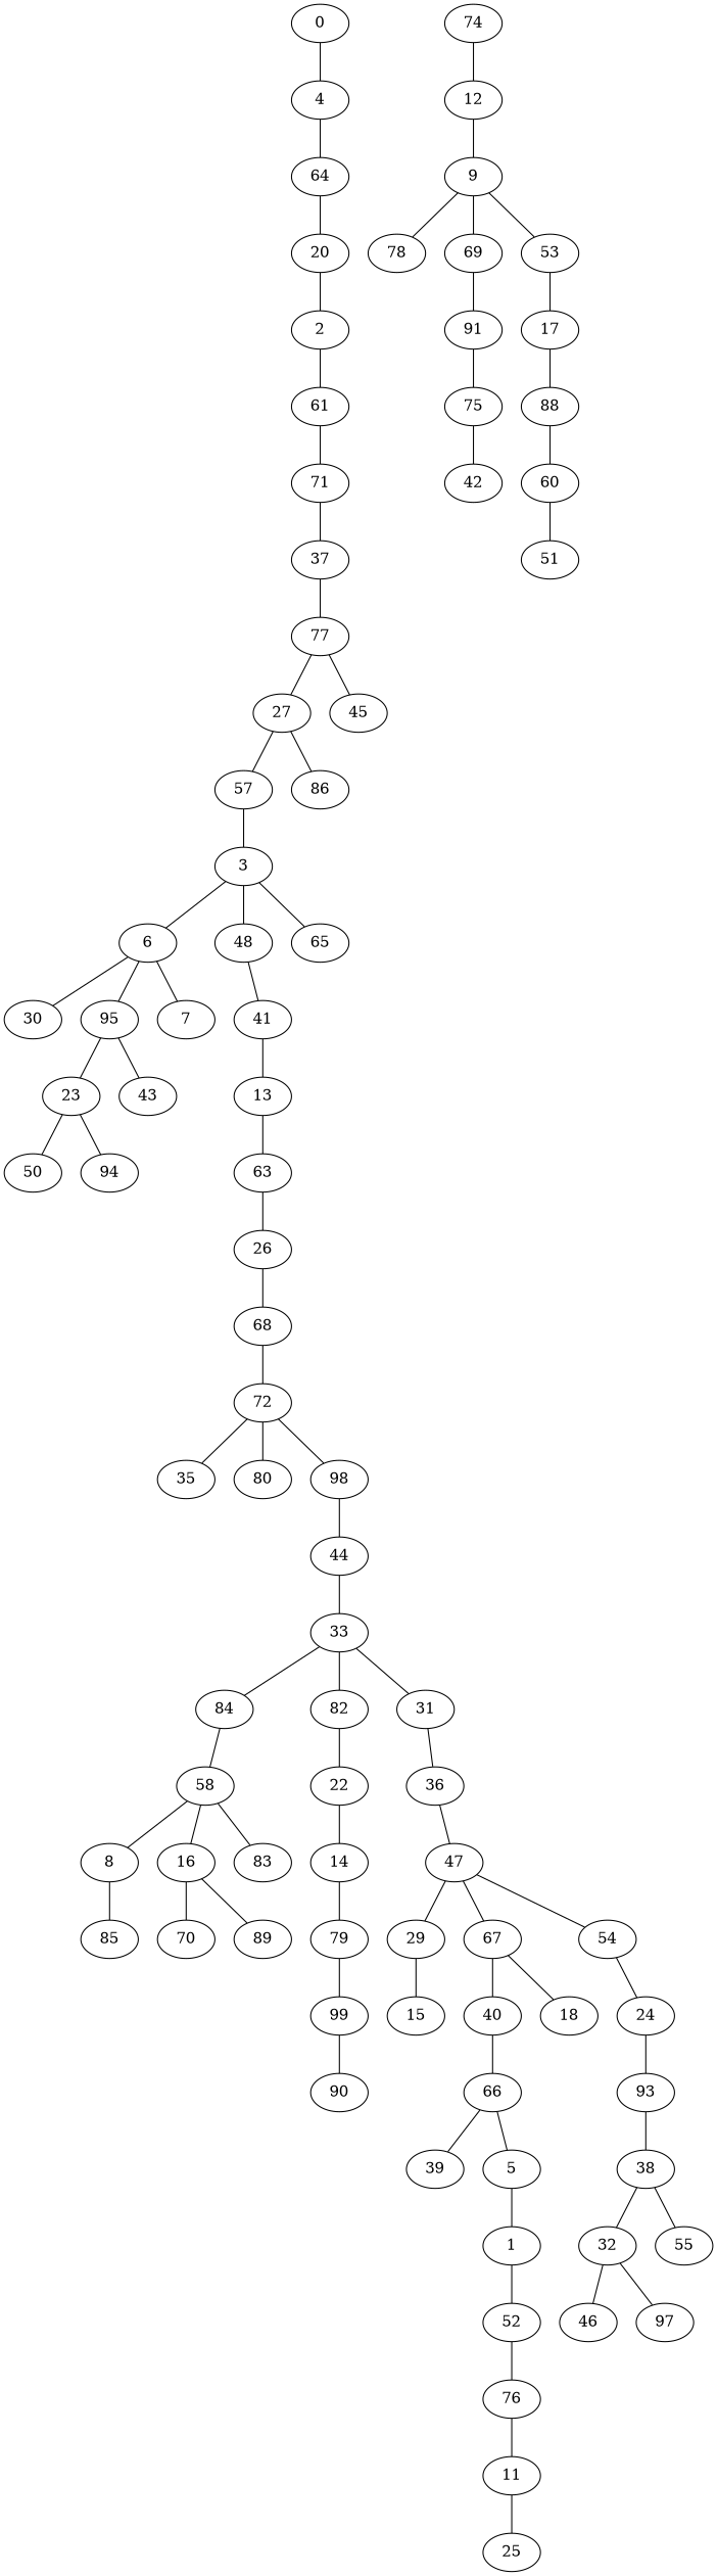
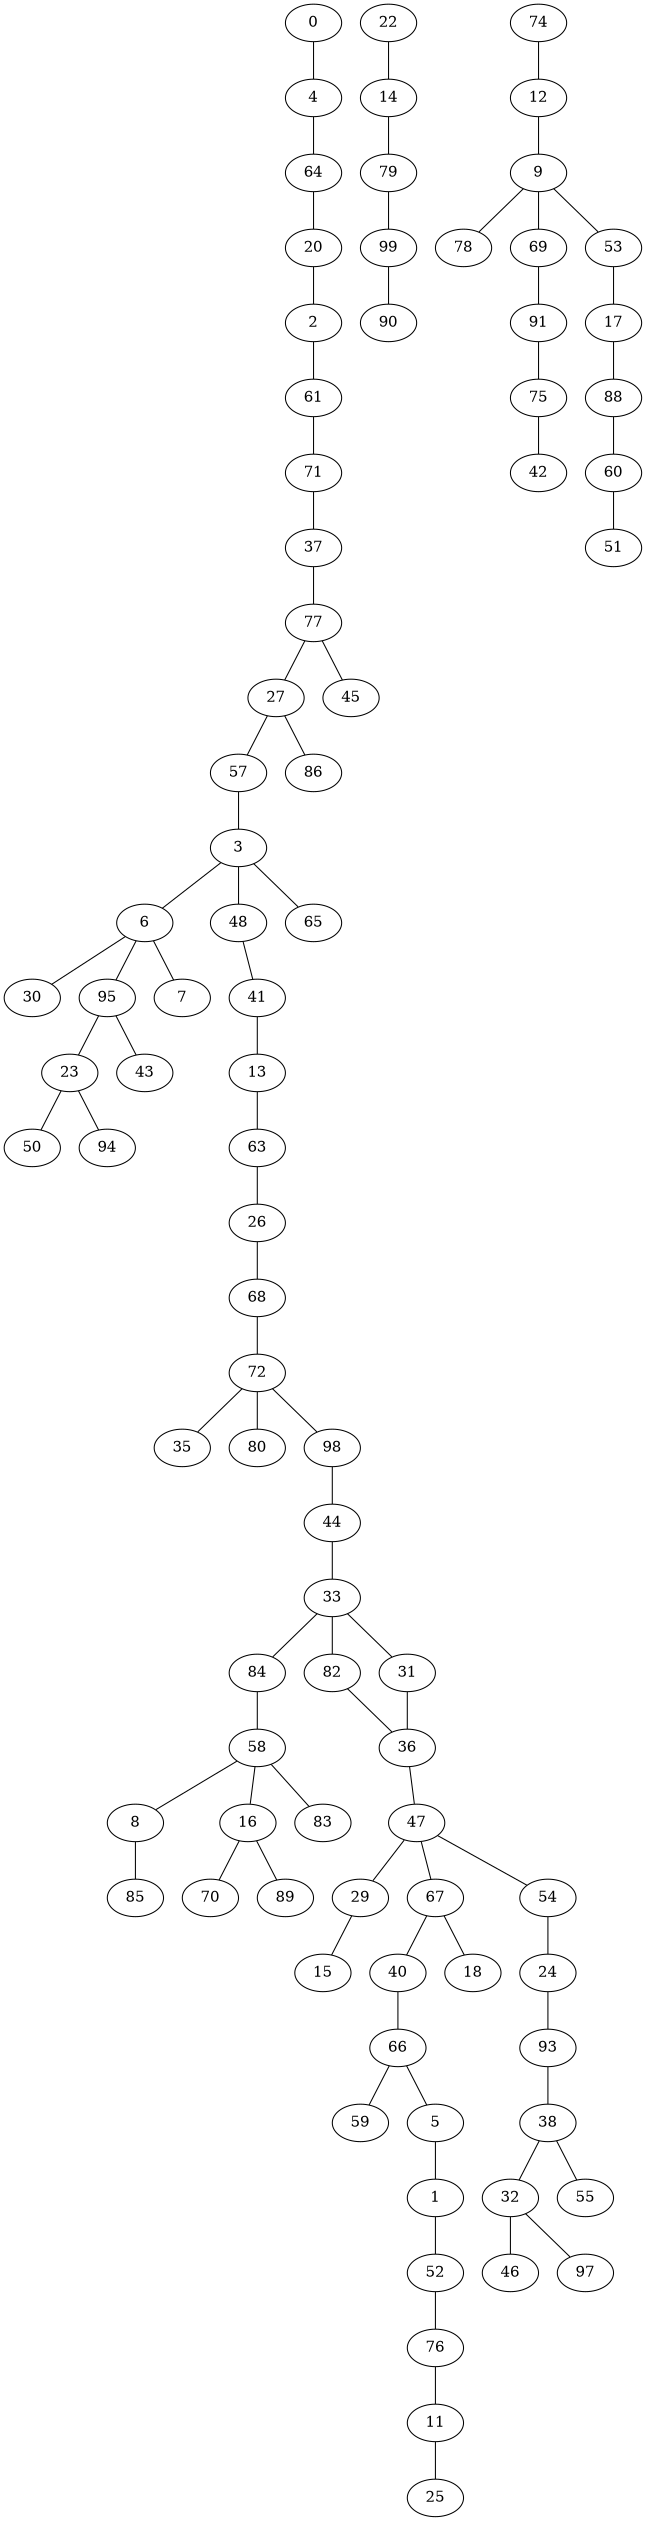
  graph {
    6
    30
    95
    7
    23
    43
    50
    94
    32
    46
    97
    38
    55
    40
    66
-   39
+   39 [label=59]
    5
    1
    79
    99
    90
    8
    85
    16
    70
    89
    47
    29
    67
    54
    15
    18
    n33 [label=24]
    4
    64
    20
    2
    37
    77
    27
    45
    57
    86
    3
    48
    65
    41
    58
    83
    13
    61
    71
    33
    84
    82
    31
    22
    36
    14
    11
    25
    0
    63
    72
    35
    80
    98
    44
    26
    68
    93
    76
    n73 [label=17]
    88
    60
    51
    74
    12
    9
    91
    75
    42
    52
    78
    69
    53
    6 -- 30
    6 -- 95
    6 -- 7
    95 -- 23
    95 -- 43
    23 -- 50
    23 -- 94
    32 -- 46
    32 -- 97
    38 -- 32
    38 -- 55
    40 -- 66
    66 -- 39
    66 -- 5
    5 -- 1
    1 -- 52
    79 -- 99
    99 -- 90
    8 -- 85
    16 -- 70
    16 -- 89
    47 -- 29
    47 -- 67
    47 -- 54
    29 -- 15
    67 -- 40
    67 -- 18
    54 -- n33
    n33 -- 93
    4 -- 64
    64 -- 20
    20 -- 2
    2 -- 61
    37 -- 77
    77 -- 27
    77 -- 45
    27 -- 57
    27 -- 86
    57 -- 3
    3 -- 6
    3 -- 48
    3 -- 65
    48 -- 41
    41 -- 13
    58 -- 8
    58 -- 16
    58 -- 83
    13 -- 63
    61 -- 71
    71 -- 37
    33 -- 84
    33 -- 82
    33 -- 31
    84 -- 58
-   82 -- 22
+   82 -- 36
    31 -- 36
    22 -- 14
    36 -- 47
    14 -- 79
    11 -- 25
    0 -- 4
    63 -- 26
    72 -- 35
    72 -- 80
    72 -- 98
    98 -- 44
    44 -- 33
    26 -- 68
    68 -- 72
    93 -- 38
    76 -- 11
    n73 -- 88
    88 -- 60
    60 -- 51
    74 -- 12
    12 -- 9
    9 -- 78
    9 -- 69
    9 -- 53
    91 -- 75
    75 -- 42
    52 -- 76
    69 -- 91
    53 -- n73
  }
